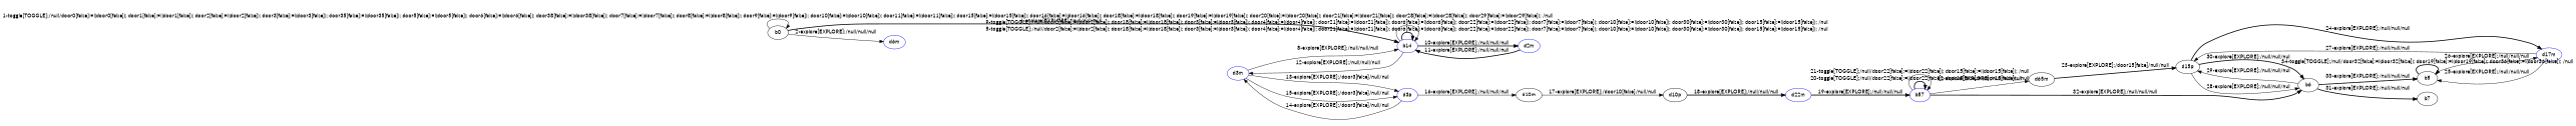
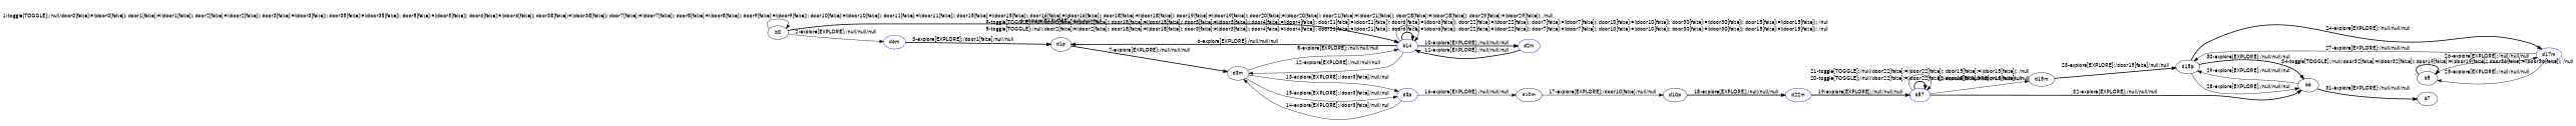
  digraph {
    fontname=Lato
    rankdir=LR
    node [color=black fontname=Lato]
    edge [fontname=Lato style=solid]
    b0
    n2 [color=blue label=d6m]
    b14 [color=blue]
-   d3m [color=blue]
+   d1p
+   d3m
    d2m [color=blue]
    d3p [color=blue]
    d10m
    d10p
    d22m [color=blue]
    b57 [color=blue]
-   d15m [label=d65m]
+   d15m
    b6
    d15p
    d17m [color=blue]
    b5
    b7
    b0 -> b0 [label="1-toggle[TOGGLE];/null/door0[false]:=!(door0[false]); door1[false]:=!(door1[false]); door2[false]:=!(door2[false]); door3[false]:=!(door3[false]); door35[false]:=!(door35[false]); door5[false]:=!(door5[false]); door6[false]:=!(door6[false]); door38[false]:=!(door38[false]); door7[false]:=!(door7[false]); door8[false]:=!(door8[false]); door9[false]:=!(door9[false]); door10[false]:=!(door10[false]); door11[false]:=!(door11[false]); door15[false]:=!(door15[false]); door16[false]:=!(door16[false]); door18[false]:=!(door18[false]); door19[false]:=!(door19[false]); door20[false]:=!(door20[false]); door21[false]:=!(door21[false]); door28[false]:=!(door28[false]); door29[false]:=!(door29[false]); /null"]
    b0 -> n2 [label="2-explore[EXPLORE];/null/null/null"]
    b0 -> b14 [label="4-explore[EXPLORE];/null/null/null" style=bold]
+   n2 -> d1p [label="3-explore[EXPLORE];/door1[false]/null/null" style=bold]
    b14 -> b14 [label="5-toggle[TOGGLE];/null/door2[false]:=!(door2[false]); door18[false]:=!(door18[false]); door3[false]:=!(door3[false]); door4[false]:=!(door4[false]); door21[false]:=!(door21[false]); door6[false]:=!(door6[false]); door22[false]:=!(door22[false]); door7[false]:=!(door7[false]); door10[false]:=!(door10[false]); door30[false]:=!(door30[false]); door15[false]:=!(door15[false]); /null" style=bold]
    b14 -> b14 [label="9-toggle[TOGGLE];/null/door2[false]:=!(door2[false]); door18[false]:=!(door18[false]); door3[false]:=!(door3[false]); door4[false]:=!(door4[false]); door21[false]:=!(door21[false]); door6[false]:=!(door6[false]); door22[false]:=!(door22[false]); door7[false]:=!(door7[false]); door10[false]:=!(door10[false]); door30[false]:=!(door30[false]); door15[false]:=!(door15[false]); /null"]
+   b14 -> d1p [label="6-explore[EXPLORE];/null/null/null" style=bold]
    b14 -> d3m [label="12-explore[EXPLORE];/null/null/null"]
    b14 -> d2m [label="10-explore[EXPLORE];/null/null/null" style=bold]
+   d1p -> d3m [label="7-explore[EXPLORE];/null/null/null" style=bold]
    d3m -> b14 [label="8-explore[EXPLORE];/null/null/null"]
    d3m -> d3p [label="13-explore[EXPLORE];/door3[false]/null/null"]
    d3m -> d3p [label="15-explore[EXPLORE];/door3[false]/null/null"]
    d2m -> b14 [label="11-explore[EXPLORE];/null/null/null" style=bold]
    d3p -> d3m [label="14-explore[EXPLORE];/door3[false]/null/null"]
    d3p -> d10m [label="16-explore[EXPLORE];/null/null/null"]
    d10m -> d10p [label="17-explore[EXPLORE];/door10[false]/null/null"]
    d10p -> d22m [label="18-explore[EXPLORE];/null/null/null" style=bold]
    d22m -> b57 [label="19-explore[EXPLORE];/null/null/null" style=bold]
    b57 -> b57 [label="20-toggle[TOGGLE];/null/door22[false]:=!(door22[false]); door15[false]:=!(door15[false]); /null" style=bold]
    b57 -> b57 [label="21-toggle[TOGGLE];/null/door22[false]:=!(door22[false]); door15[false]:=!(door15[false]); /null"]
    b57 -> d15m [label="22-explore[EXPLORE];/null/null/null"]
    b57 -> b6 [label="32-explore[EXPLORE];/null/null/null" style=bold]
    d15m -> d15p [label="23-explore[EXPLORE];/door15[false]/null/null" style=bold]
    b6 -> d15p [label="29-explore[EXPLORE];/null/null/null"]
-   b6 -> b5 [label="33-explore[EXPLORE];/null/null/null" style=bold]
    b6 -> b7 [label="31-explore[EXPLORE];/null/null/null" style=bold]
    d15p -> b6 [label="28-explore[EXPLORE];/null/null/null"]
    d15p -> b6 [label="30-explore[EXPLORE];/null/null/null" style=bold]
    d15p -> d17m [label="24-explore[EXPLORE];/null/null/null" style=bold]
    d17m -> d15p [label="27-explore[EXPLORE];/null/null/null"]
    d17m -> b5 [label="25-explore[EXPLORE];/null/null/null"]
    b5 -> d17m [label="26-explore[EXPLORE];/null/null/null"]
    b5 -> b5 [label="34-toggle[TOGGLE];/null/door32[false]:=!(door32[false]); door19[false]:=!(door19[false]); door36[false]:=!(door36[false]); /null" style=bold]
  }
